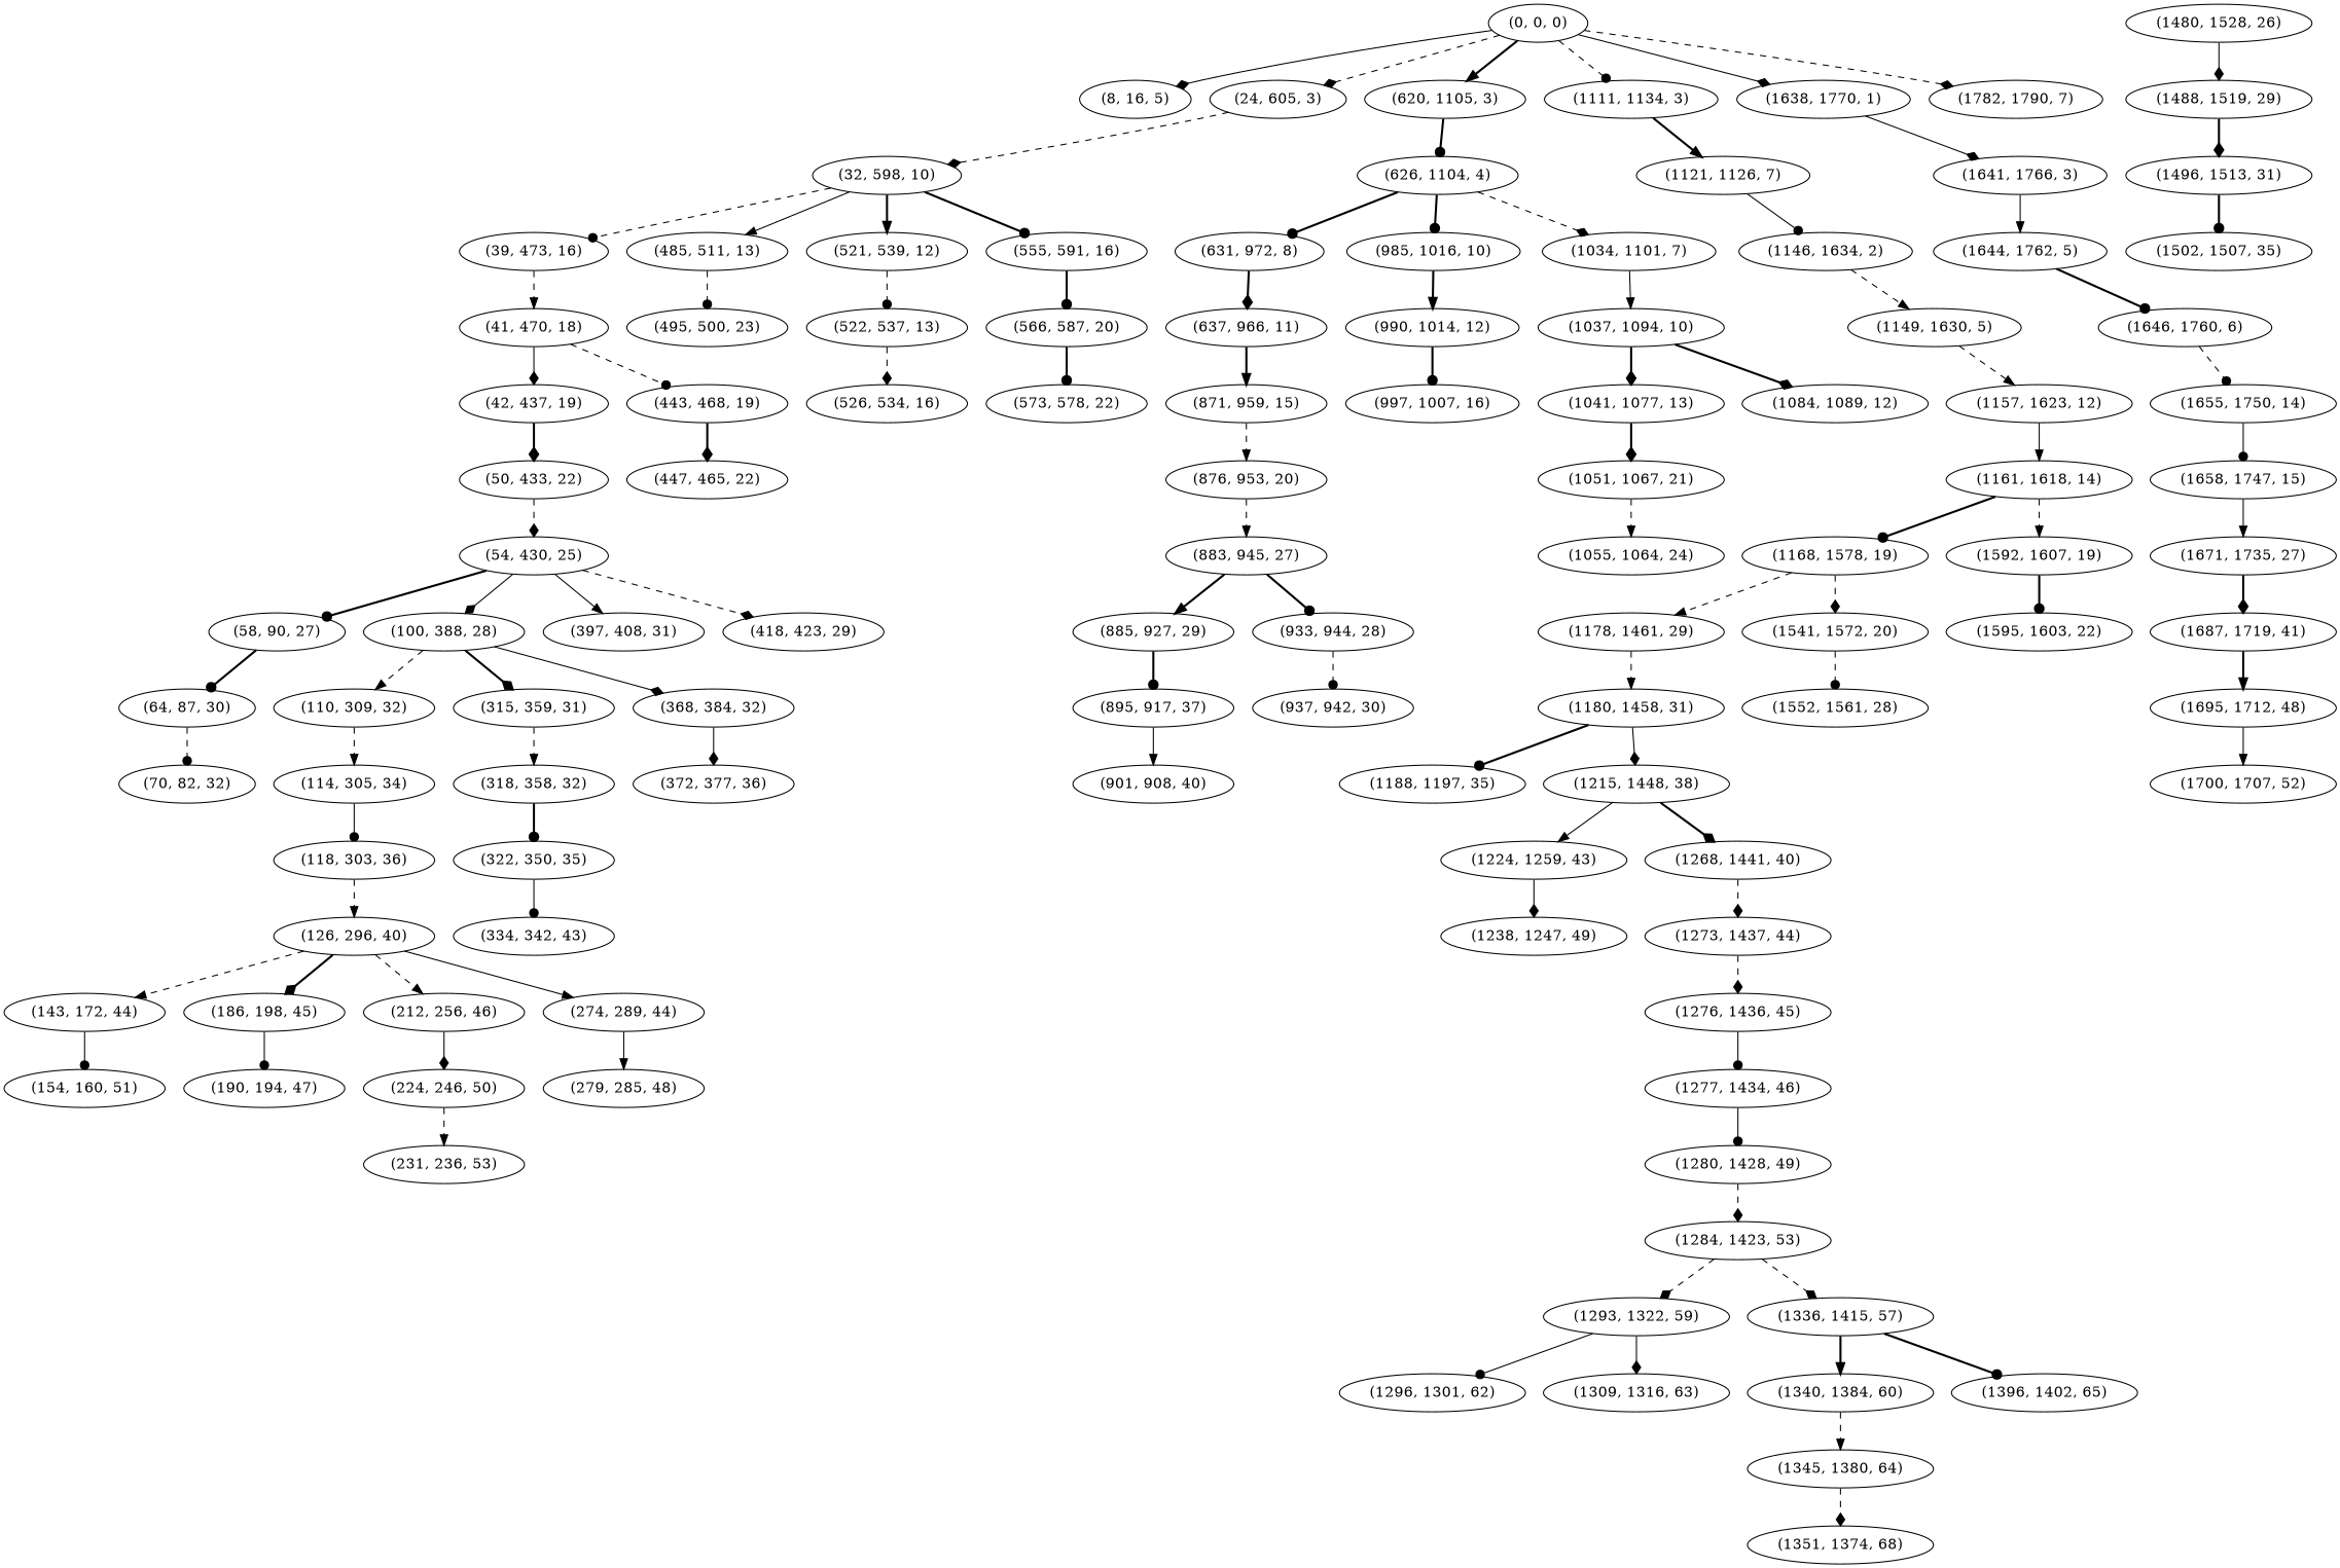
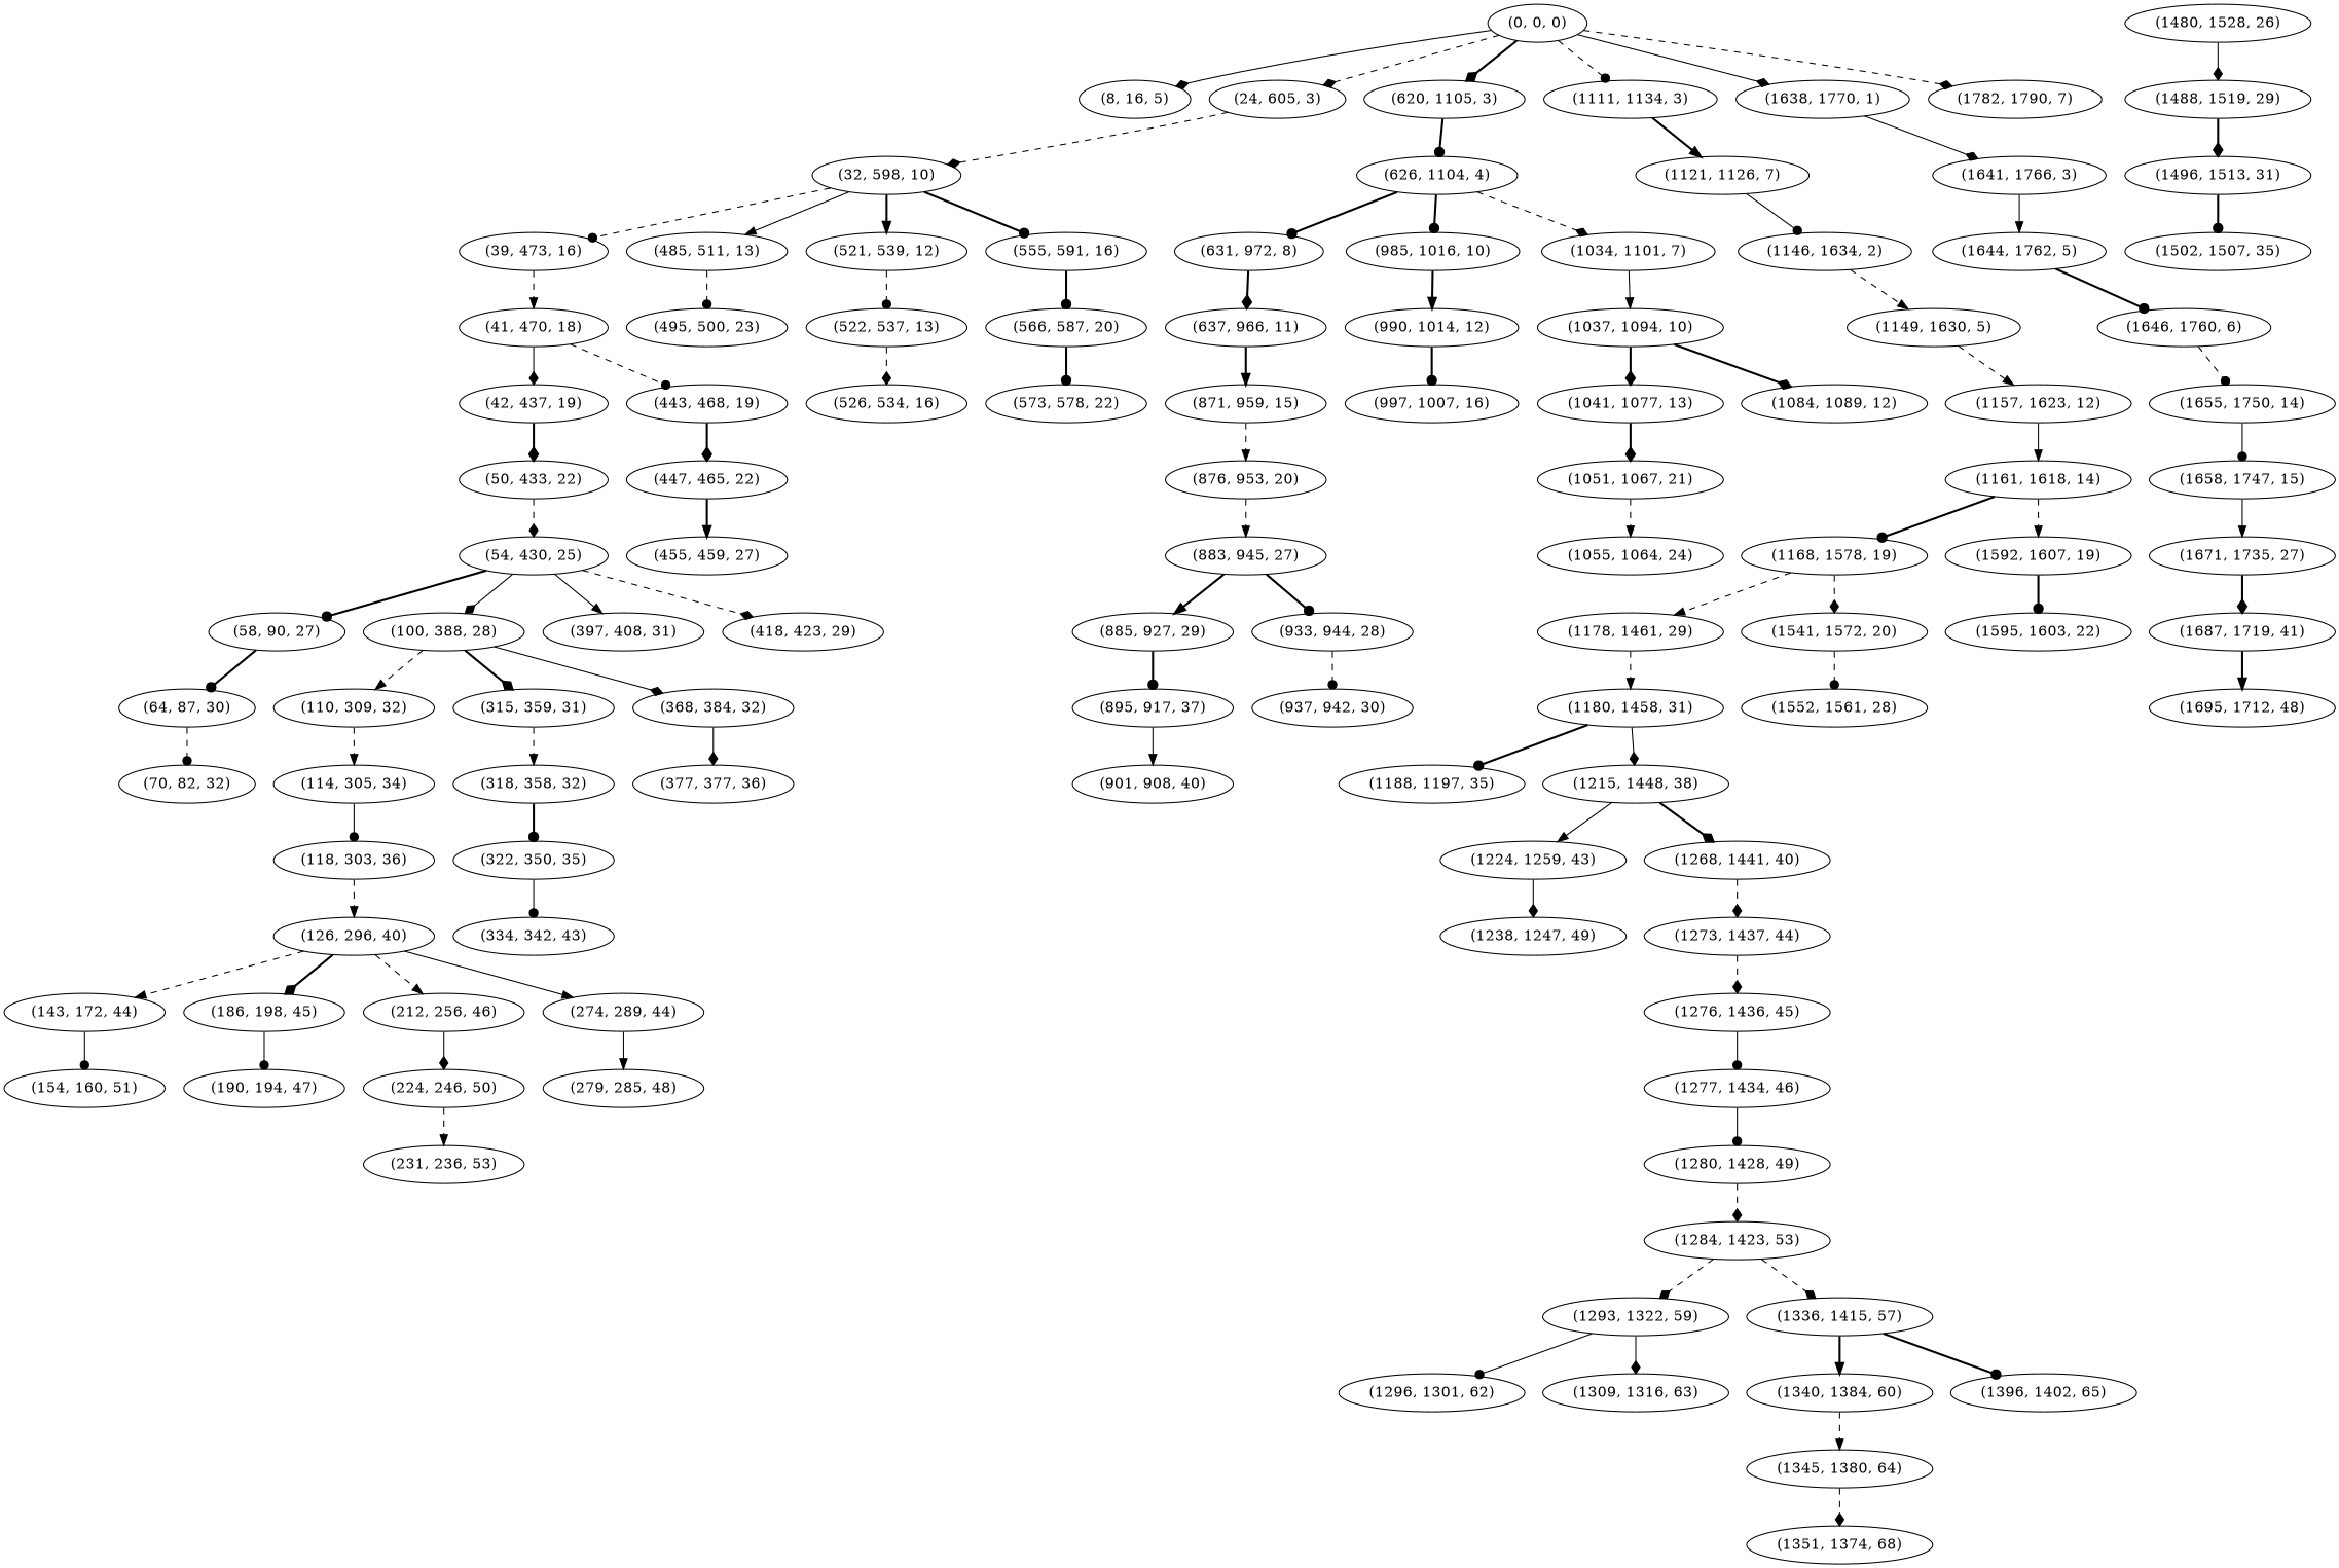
  digraph {
    edge [arrowhead=diamond style=dashed]
    "(0, 0, 0)"
    "(8, 16, 5)"
    "(24, 605, 3)"
    "(620, 1105, 3)"
    "(1111, 1134, 3)"
    "(1638, 1770, 1)"
    "(1782, 1790, 7)"
    "(32, 598, 10)"
    "(626, 1104, 4)"
    "(1121, 1126, 7)"
    "(1146, 1634, 2)"
    "(1149, 1630, 5)"
    "(1641, 1766, 3)"
    "(39, 473, 16)"
    "(485, 511, 13)"
    "(521, 539, 12)"
    "(555, 591, 16)"
    "(41, 470, 18)"
    "(495, 500, 23)"
    "(522, 537, 13)"
    "(566, 587, 20)"
    "(42, 437, 19)"
    "(443, 468, 19)"
    "(50, 433, 22)"
    "(447, 465, 22)"
    "(54, 430, 25)"
    "(58, 90, 27)"
    "(100, 388, 28)"
    "(397, 408, 31)"
    "(418, 423, 29)"
    "(64, 87, 30)"
    "(110, 309, 32)"
    "(315, 359, 31)"
    "(368, 384, 32)"
    "(70, 82, 32)"
    "(114, 305, 34)"
    "(318, 358, 32)"
-   "(372, 377, 36)"
+   "(372, 377, 36)" [label="(377, 377, 36)"]
    "(118, 303, 36)"
    "(126, 296, 40)"
    "(143, 172, 44)"
    "(186, 198, 45)"
    "(212, 256, 46)"
    "(274, 289, 44)"
    "(154, 160, 51)"
    "(190, 194, 47)"
    "(224, 246, 50)"
    "(279, 285, 48)"
    "(231, 236, 53)"
    "(322, 350, 35)"
    "(334, 342, 43)"
+   "(455, 459, 27)"
    "(526, 534, 16)"
    "(573, 578, 22)"
    "(631, 972, 8)"
    "(985, 1016, 10)"
    "(1034, 1101, 7)"
    "(637, 966, 11)"
    "(990, 1014, 12)"
    "(1037, 1094, 10)"
    "(871, 959, 15)"
    "(876, 953, 20)"
    "(883, 945, 27)"
    "(885, 927, 29)"
    "(933, 944, 28)"
    "(895, 917, 37)"
    "(937, 942, 30)"
    "(901, 908, 40)"
    "(997, 1007, 16)"
    "(1041, 1077, 13)"
    "(1084, 1089, 12)"
    "(1051, 1067, 21)"
    "(1055, 1064, 24)"
    "(1157, 1623, 12)"
    "(1161, 1618, 14)"
    "(1168, 1578, 19)"
    "(1592, 1607, 19)"
    "(1178, 1461, 29)"
    "(1541, 1572, 20)"
    "(1595, 1603, 22)"
    "(1180, 1458, 31)"
    "(1480, 1528, 26)"
    "(1488, 1519, 29)"
    "(1552, 1561, 28)"
    "(1188, 1197, 35)"
    "(1215, 1448, 38)"
    "(1224, 1259, 43)"
    "(1268, 1441, 40)"
    "(1238, 1247, 49)"
    "(1273, 1437, 44)"
    "(1276, 1436, 45)"
    "(1277, 1434, 46)"
    "(1280, 1428, 49)"
    "(1284, 1423, 53)"
    "(1293, 1322, 59)"
    "(1336, 1415, 57)"
    "(1296, 1301, 62)"
    "(1309, 1316, 63)"
    "(1340, 1384, 60)"
    "(1396, 1402, 65)"
    "(1345, 1380, 64)"
    "(1351, 1374, 68)"
    "(1496, 1513, 31)"
    "(1502, 1507, 35)"
    "(1644, 1762, 5)"
    "(1646, 1760, 6)"
    "(1655, 1750, 14)"
    "(1658, 1747, 15)"
    "(1671, 1735, 27)"
    "(1687, 1719, 41)"
    "(1695, 1712, 48)"
-   "(1700, 1707, 52)"
    "(0, 0, 0)" -> "(8, 16, 5)" [style=solid]
    "(0, 0, 0)" -> "(24, 605, 3)"
-   "(0, 0, 0)" -> "(620, 1105, 3)" [arrowhead=normal style=bold]
+   "(0, 0, 0)" -> "(620, 1105, 3)" [style=bold]
    "(0, 0, 0)" -> "(1111, 1134, 3)" [arrowhead=dot]
    "(0, 0, 0)" -> "(1638, 1770, 1)" [style=solid]
    "(0, 0, 0)" -> "(1782, 1790, 7)"
    "(24, 605, 3)" -> "(32, 598, 10)"
    "(620, 1105, 3)" -> "(626, 1104, 4)" [arrowhead=dot style=bold]
    "(1111, 1134, 3)" -> "(1121, 1126, 7)" [arrowhead=normal style=bold]
    "(1638, 1770, 1)" -> "(1641, 1766, 3)" [style=solid]
    "(32, 598, 10)" -> "(39, 473, 16)" [arrowhead=dot]
    "(32, 598, 10)" -> "(485, 511, 13)" [arrowhead=normal style=solid]
    "(32, 598, 10)" -> "(521, 539, 12)" [arrowhead=normal style=bold]
    "(32, 598, 10)" -> "(555, 591, 16)" [arrowhead=dot style=bold]
    "(626, 1104, 4)" -> "(631, 972, 8)" [arrowhead=dot style=bold]
    "(626, 1104, 4)" -> "(985, 1016, 10)" [arrowhead=dot style=bold]
    "(626, 1104, 4)" -> "(1034, 1101, 7)"
    "(1121, 1126, 7)" -> "(1146, 1634, 2)" [arrowhead=dot style=solid]
    "(1146, 1634, 2)" -> "(1149, 1630, 5)" [arrowhead=normal]
    "(1149, 1630, 5)" -> "(1157, 1623, 12)" [arrowhead=normal]
    "(1641, 1766, 3)" -> "(1644, 1762, 5)" [arrowhead=normal style=solid]
    "(39, 473, 16)" -> "(41, 470, 18)" [arrowhead=normal]
    "(485, 511, 13)" -> "(495, 500, 23)" [arrowhead=dot]
    "(521, 539, 12)" -> "(522, 537, 13)" [arrowhead=dot]
    "(555, 591, 16)" -> "(566, 587, 20)" [arrowhead=dot style=bold]
    "(41, 470, 18)" -> "(42, 437, 19)" [style=solid]
    "(41, 470, 18)" -> "(443, 468, 19)" [arrowhead=dot]
    "(522, 537, 13)" -> "(526, 534, 16)"
    "(566, 587, 20)" -> "(573, 578, 22)" [arrowhead=dot style=bold]
    "(42, 437, 19)" -> "(50, 433, 22)" [style=bold]
    "(443, 468, 19)" -> "(447, 465, 22)" [style=bold]
    "(50, 433, 22)" -> "(54, 430, 25)"
+   "(447, 465, 22)" -> "(455, 459, 27)" [arrowhead=normal style=bold]
    "(54, 430, 25)" -> "(58, 90, 27)" [arrowhead=dot style=bold]
    "(54, 430, 25)" -> "(100, 388, 28)" [style=solid]
    "(54, 430, 25)" -> "(397, 408, 31)" [arrowhead=normal style=solid]
    "(54, 430, 25)" -> "(418, 423, 29)"
    "(58, 90, 27)" -> "(64, 87, 30)" [arrowhead=dot style=bold]
    "(100, 388, 28)" -> "(110, 309, 32)" [arrowhead=normal]
    "(100, 388, 28)" -> "(315, 359, 31)" [style=bold]
    "(100, 388, 28)" -> "(368, 384, 32)" [style=solid]
    "(64, 87, 30)" -> "(70, 82, 32)" [arrowhead=dot]
    "(110, 309, 32)" -> "(114, 305, 34)" [arrowhead=normal]
    "(315, 359, 31)" -> "(318, 358, 32)" [arrowhead=normal]
    "(368, 384, 32)" -> "(372, 377, 36)" [style=solid]
    "(114, 305, 34)" -> "(118, 303, 36)" [arrowhead=dot style=solid]
    "(318, 358, 32)" -> "(322, 350, 35)" [arrowhead=dot style=bold]
    "(118, 303, 36)" -> "(126, 296, 40)" [arrowhead=normal]
    "(126, 296, 40)" -> "(143, 172, 44)" [arrowhead=normal]
    "(126, 296, 40)" -> "(186, 198, 45)" [style=bold]
    "(126, 296, 40)" -> "(212, 256, 46)" [arrowhead=normal]
    "(126, 296, 40)" -> "(274, 289, 44)" [arrowhead=normal style=solid]
    "(143, 172, 44)" -> "(154, 160, 51)" [arrowhead=dot style=solid]
    "(186, 198, 45)" -> "(190, 194, 47)" [arrowhead=dot style=solid]
    "(212, 256, 46)" -> "(224, 246, 50)" [style=solid]
    "(274, 289, 44)" -> "(279, 285, 48)" [arrowhead=normal style=solid]
    "(224, 246, 50)" -> "(231, 236, 53)" [arrowhead=normal]
    "(322, 350, 35)" -> "(334, 342, 43)" [arrowhead=dot style=solid]
    "(631, 972, 8)" -> "(637, 966, 11)" [style=bold]
    "(985, 1016, 10)" -> "(990, 1014, 12)" [arrowhead=normal style=bold]
    "(1034, 1101, 7)" -> "(1037, 1094, 10)" [arrowhead=normal style=solid]
    "(637, 966, 11)" -> "(871, 959, 15)" [arrowhead=normal style=bold]
    "(990, 1014, 12)" -> "(997, 1007, 16)" [arrowhead=dot style=bold]
    "(1037, 1094, 10)" -> "(1041, 1077, 13)" [style=bold]
    "(1037, 1094, 10)" -> "(1084, 1089, 12)" [style=bold]
    "(871, 959, 15)" -> "(876, 953, 20)" [arrowhead=normal]
    "(876, 953, 20)" -> "(883, 945, 27)" [arrowhead=normal]
    "(883, 945, 27)" -> "(885, 927, 29)" [arrowhead=normal style=bold]
    "(883, 945, 27)" -> "(933, 944, 28)" [arrowhead=dot style=bold]
    "(885, 927, 29)" -> "(895, 917, 37)" [arrowhead=dot style=bold]
    "(933, 944, 28)" -> "(937, 942, 30)" [arrowhead=dot]
    "(895, 917, 37)" -> "(901, 908, 40)" [arrowhead=normal style=solid]
    "(1041, 1077, 13)" -> "(1051, 1067, 21)" [style=bold]
    "(1051, 1067, 21)" -> "(1055, 1064, 24)" [arrowhead=normal]
    "(1157, 1623, 12)" -> "(1161, 1618, 14)" [arrowhead=normal style=solid]
    "(1161, 1618, 14)" -> "(1168, 1578, 19)" [arrowhead=dot style=bold]
    "(1161, 1618, 14)" -> "(1592, 1607, 19)" [arrowhead=normal]
    "(1168, 1578, 19)" -> "(1178, 1461, 29)" [arrowhead=normal]
    "(1168, 1578, 19)" -> "(1541, 1572, 20)"
    "(1592, 1607, 19)" -> "(1595, 1603, 22)" [arrowhead=dot style=bold]
    "(1178, 1461, 29)" -> "(1180, 1458, 31)" [arrowhead=normal]
    "(1541, 1572, 20)" -> "(1552, 1561, 28)" [arrowhead=dot]
    "(1180, 1458, 31)" -> "(1188, 1197, 35)" [arrowhead=dot style=bold]
    "(1180, 1458, 31)" -> "(1215, 1448, 38)" [style=solid]
    "(1480, 1528, 26)" -> "(1488, 1519, 29)" [style=solid]
    "(1488, 1519, 29)" -> "(1496, 1513, 31)" [style=bold]
    "(1215, 1448, 38)" -> "(1224, 1259, 43)" [arrowhead=normal style=solid]
    "(1215, 1448, 38)" -> "(1268, 1441, 40)" [style=bold]
    "(1224, 1259, 43)" -> "(1238, 1247, 49)" [style=solid]
    "(1268, 1441, 40)" -> "(1273, 1437, 44)"
    "(1273, 1437, 44)" -> "(1276, 1436, 45)"
    "(1276, 1436, 45)" -> "(1277, 1434, 46)" [arrowhead=dot style=solid]
    "(1277, 1434, 46)" -> "(1280, 1428, 49)" [arrowhead=dot style=solid]
    "(1280, 1428, 49)" -> "(1284, 1423, 53)"
    "(1284, 1423, 53)" -> "(1293, 1322, 59)"
    "(1284, 1423, 53)" -> "(1336, 1415, 57)"
    "(1293, 1322, 59)" -> "(1296, 1301, 62)" [arrowhead=dot style=solid]
    "(1293, 1322, 59)" -> "(1309, 1316, 63)" [style=solid]
    "(1336, 1415, 57)" -> "(1340, 1384, 60)" [arrowhead=normal style=bold]
    "(1336, 1415, 57)" -> "(1396, 1402, 65)" [arrowhead=dot style=bold]
    "(1340, 1384, 60)" -> "(1345, 1380, 64)" [arrowhead=normal]
    "(1345, 1380, 64)" -> "(1351, 1374, 68)"
    "(1496, 1513, 31)" -> "(1502, 1507, 35)" [arrowhead=dot style=bold]
    "(1644, 1762, 5)" -> "(1646, 1760, 6)" [arrowhead=dot style=bold]
    "(1646, 1760, 6)" -> "(1655, 1750, 14)" [arrowhead=dot]
    "(1655, 1750, 14)" -> "(1658, 1747, 15)" [arrowhead=dot style=solid]
    "(1658, 1747, 15)" -> "(1671, 1735, 27)" [arrowhead=normal style=solid]
    "(1671, 1735, 27)" -> "(1687, 1719, 41)" [style=bold]
    "(1687, 1719, 41)" -> "(1695, 1712, 48)" [arrowhead=normal style=bold]
-   "(1695, 1712, 48)" -> "(1700, 1707, 52)" [arrowhead=normal style=solid]
  }
